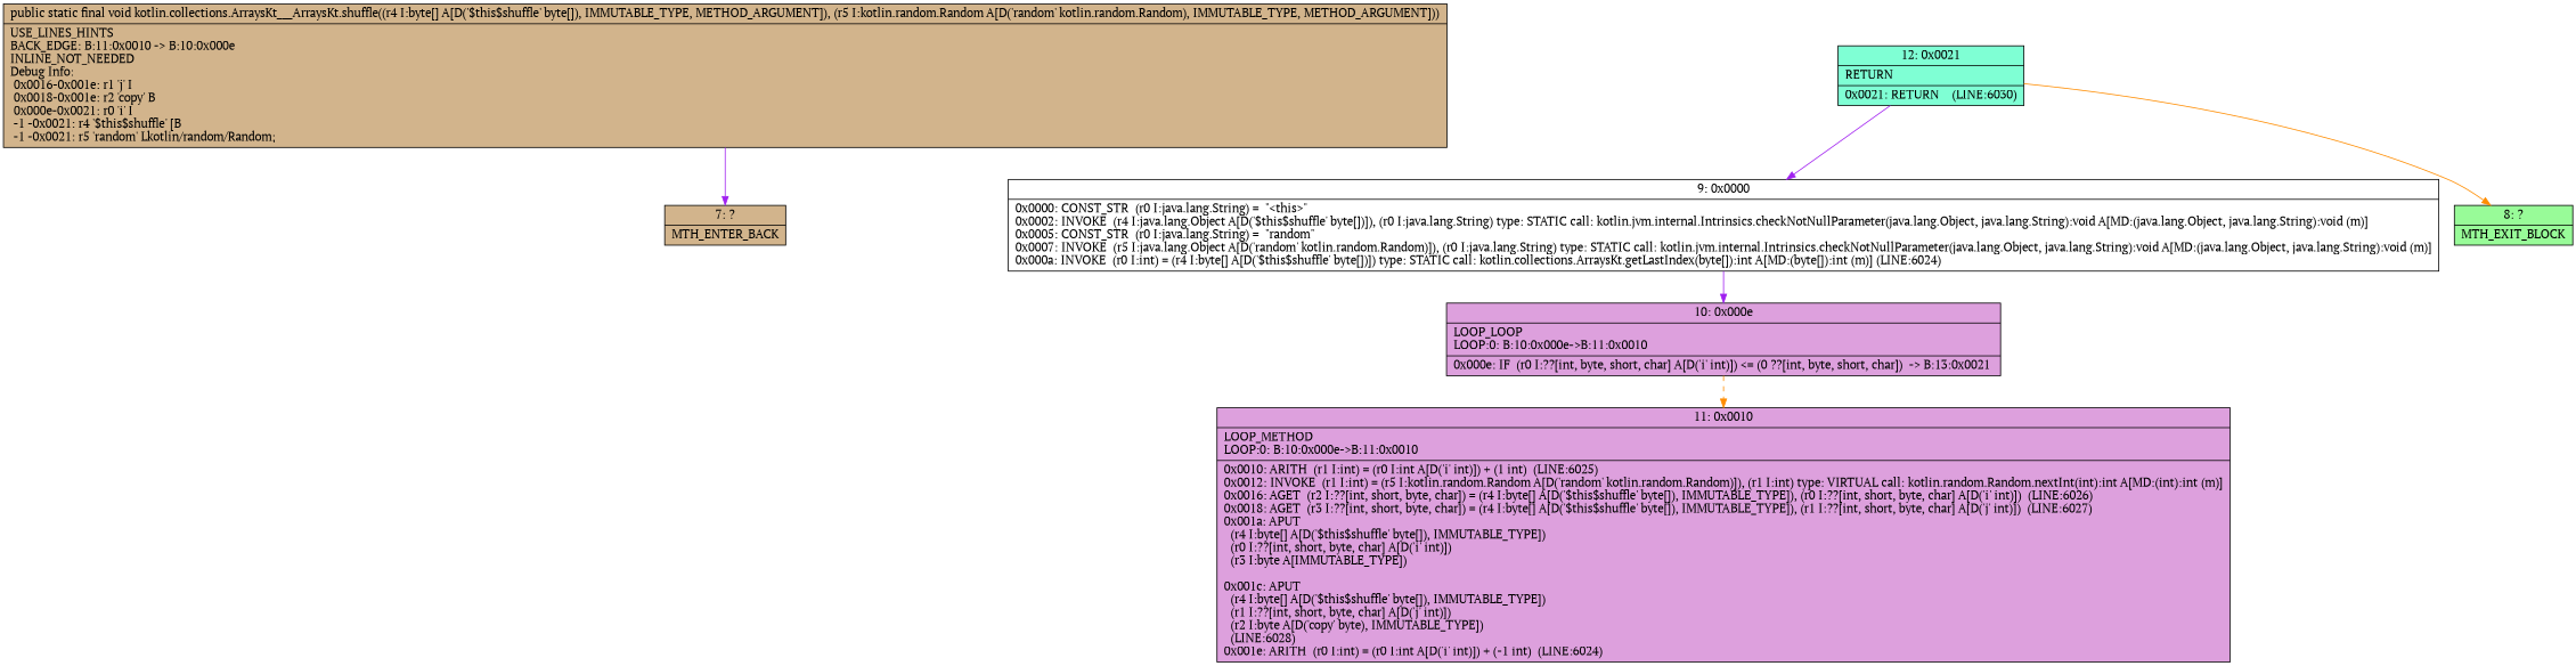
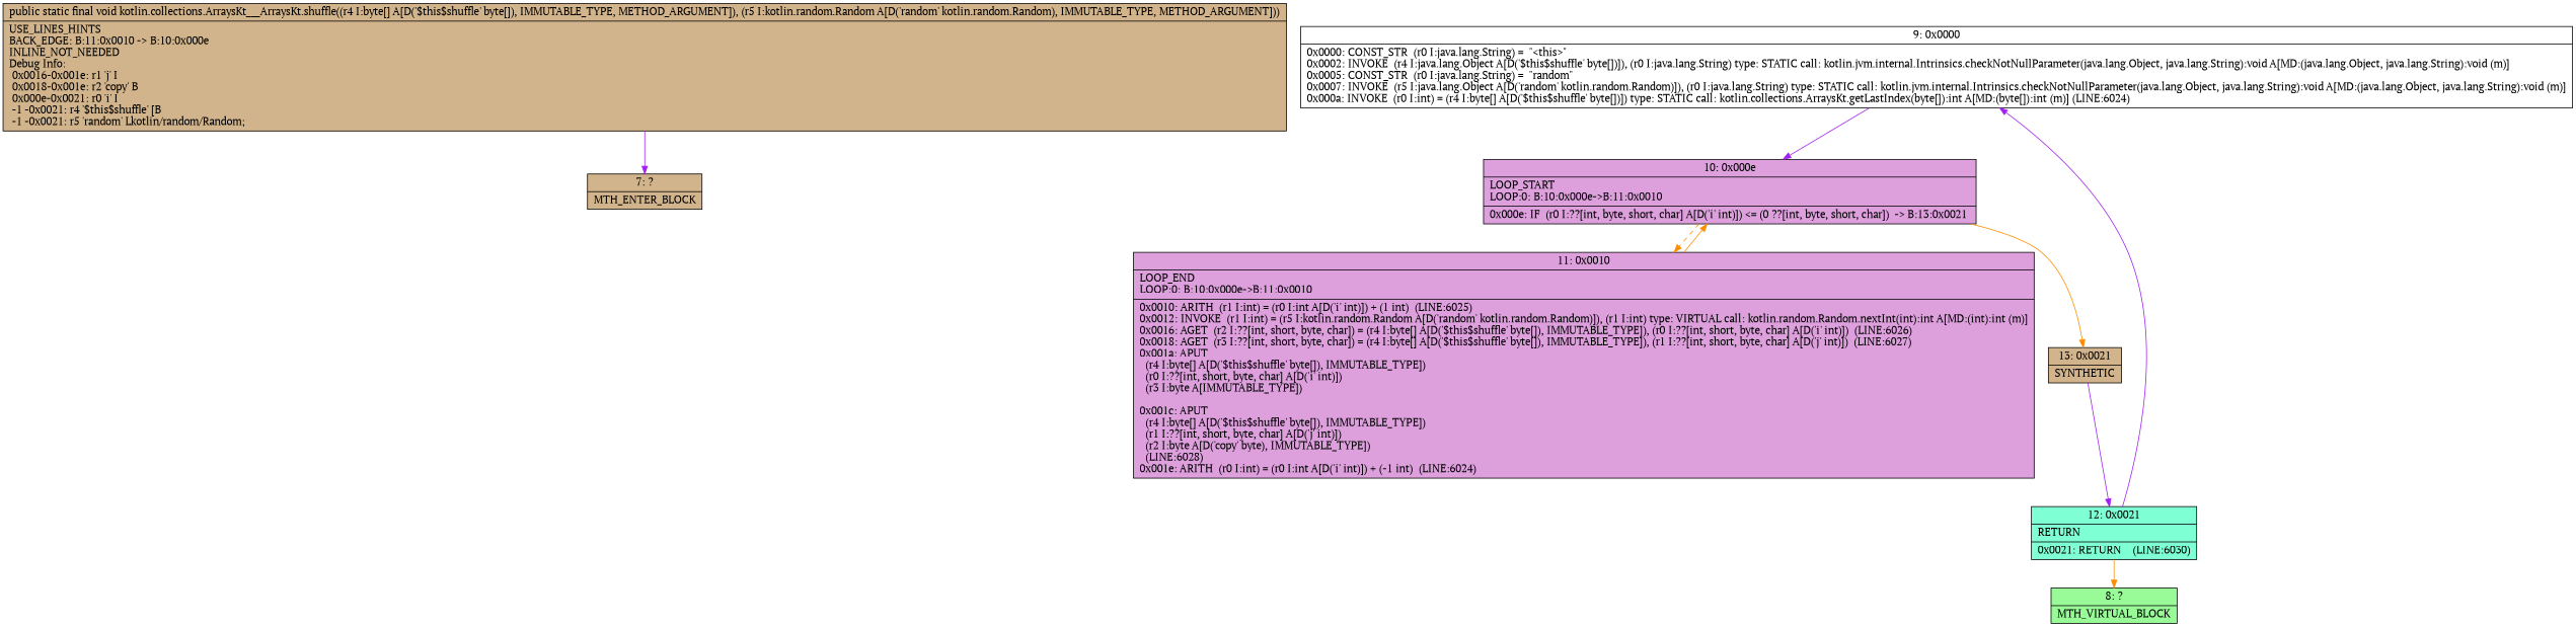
  digraph {
    fontname="PT Serif"
    node [fillcolor=tan fontname="PT Serif" shape=record style=filled]
    edge [color=purple fontname="PT Serif"]
-   n1 [label="{7\:\ ?|MTH_ENTER_BACK\l}"]
+   n1 [label="{7\:\ ?|MTH_ENTER_BLOCK\l}"]
    n2 [fillcolor=white label="{9\:\ 0x0000|0x0000: CONST_STR  (r0 I:java.lang.String) =  \"\<this\>\" \l0x0002: INVOKE  (r4 I:java.lang.Object A[D('$this$shuffle' byte[])]), (r0 I:java.lang.String) type: STATIC call: kotlin.jvm.internal.Intrinsics.checkNotNullParameter(java.lang.Object, java.lang.String):void A[MD:(java.lang.Object, java.lang.String):void (m)]\l0x0005: CONST_STR  (r0 I:java.lang.String) =  \"random\" \l0x0007: INVOKE  (r5 I:java.lang.Object A[D('random' kotlin.random.Random)]), (r0 I:java.lang.String) type: STATIC call: kotlin.jvm.internal.Intrinsics.checkNotNullParameter(java.lang.Object, java.lang.String):void A[MD:(java.lang.Object, java.lang.String):void (m)]\l0x000a: INVOKE  (r0 I:int) = (r4 I:byte[] A[D('$this$shuffle' byte[])]) type: STATIC call: kotlin.collections.ArraysKt.getLastIndex(byte[]):int A[MD:(byte[]):int (m)] (LINE:6024)\l}"]
-   n3 [fillcolor=plum label="{10\:\ 0x000e|LOOP_LOOP\lLOOP:0: B:10:0x000e\-\>B:11:0x0010\l|0x000e: IF  (r0 I:??[int, byte, short, char] A[D('i' int)]) \<= (0 ??[int, byte, short, char])  \-\> B:13:0x0021 \l}"]
-   n4 [fillcolor=plum label="{11\:\ 0x0010|LOOP_METHOD\lLOOP:0: B:10:0x000e\-\>B:11:0x0010\l|0x0010: ARITH  (r1 I:int) = (r0 I:int A[D('i' int)]) + (1 int)  (LINE:6025)\l0x0012: INVOKE  (r1 I:int) = (r5 I:kotlin.random.Random A[D('random' kotlin.random.Random)]), (r1 I:int) type: VIRTUAL call: kotlin.random.Random.nextInt(int):int A[MD:(int):int (m)]\l0x0016: AGET  (r2 I:??[int, short, byte, char]) = (r4 I:byte[] A[D('$this$shuffle' byte[]), IMMUTABLE_TYPE]), (r0 I:??[int, short, byte, char] A[D('i' int)])  (LINE:6026)\l0x0018: AGET  (r3 I:??[int, short, byte, char]) = (r4 I:byte[] A[D('$this$shuffle' byte[]), IMMUTABLE_TYPE]), (r1 I:??[int, short, byte, char] A[D('j' int)])  (LINE:6027)\l0x001a: APUT  \l  (r4 I:byte[] A[D('$this$shuffle' byte[]), IMMUTABLE_TYPE])\l  (r0 I:??[int, short, byte, char] A[D('i' int)])\l  (r3 I:byte A[IMMUTABLE_TYPE])\l \l0x001c: APUT  \l  (r4 I:byte[] A[D('$this$shuffle' byte[]), IMMUTABLE_TYPE])\l  (r1 I:??[int, short, byte, char] A[D('j' int)])\l  (r2 I:byte A[D('copy' byte), IMMUTABLE_TYPE])\l  (LINE:6028)\l0x001e: ARITH  (r0 I:int) = (r0 I:int A[D('i' int)]) + (\-1 int)  (LINE:6024)\l}"]
+   n3 [fillcolor=plum label="{10\:\ 0x000e|LOOP_START\lLOOP:0: B:10:0x000e\-\>B:11:0x0010\l|0x000e: IF  (r0 I:??[int, byte, short, char] A[D('i' int)]) \<= (0 ??[int, byte, short, char])  \-\> B:13:0x0021 \l}"]
+   n4 [fillcolor=plum label="{11\:\ 0x0010|LOOP_END\lLOOP:0: B:10:0x000e\-\>B:11:0x0010\l|0x0010: ARITH  (r1 I:int) = (r0 I:int A[D('i' int)]) + (1 int)  (LINE:6025)\l0x0012: INVOKE  (r1 I:int) = (r5 I:kotlin.random.Random A[D('random' kotlin.random.Random)]), (r1 I:int) type: VIRTUAL call: kotlin.random.Random.nextInt(int):int A[MD:(int):int (m)]\l0x0016: AGET  (r2 I:??[int, short, byte, char]) = (r4 I:byte[] A[D('$this$shuffle' byte[]), IMMUTABLE_TYPE]), (r0 I:??[int, short, byte, char] A[D('i' int)])  (LINE:6026)\l0x0018: AGET  (r3 I:??[int, short, byte, char]) = (r4 I:byte[] A[D('$this$shuffle' byte[]), IMMUTABLE_TYPE]), (r1 I:??[int, short, byte, char] A[D('j' int)])  (LINE:6027)\l0x001a: APUT  \l  (r4 I:byte[] A[D('$this$shuffle' byte[]), IMMUTABLE_TYPE])\l  (r0 I:??[int, short, byte, char] A[D('i' int)])\l  (r3 I:byte A[IMMUTABLE_TYPE])\l \l0x001c: APUT  \l  (r4 I:byte[] A[D('$this$shuffle' byte[]), IMMUTABLE_TYPE])\l  (r1 I:??[int, short, byte, char] A[D('j' int)])\l  (r2 I:byte A[D('copy' byte), IMMUTABLE_TYPE])\l  (LINE:6028)\l0x001e: ARITH  (r0 I:int) = (r0 I:int A[D('i' int)]) + (\-1 int)  (LINE:6024)\l}"]
+   n5 [label="{13\:\ 0x0021|SYNTHETIC\l}"]
    n6 [fillcolor=aquamarine label="{12\:\ 0x0021|RETURN\l|0x0021: RETURN    (LINE:6030)\l}"]
-   n7 [fillcolor=palegreen label="{8\:\ ?|MTH_EXIT_BLOCK\l}"]
+   n7 [fillcolor=palegreen label="{8\:\ ?|MTH_VIRTUAL_BLOCK\l}"]
    n8 [label="{public static final void kotlin.collections.ArraysKt___ArraysKt.shuffle((r4 I:byte[] A[D('$this$shuffle' byte[]), IMMUTABLE_TYPE, METHOD_ARGUMENT]), (r5 I:kotlin.random.Random A[D('random' kotlin.random.Random), IMMUTABLE_TYPE, METHOD_ARGUMENT]))  | USE_LINES_HINTS\lBACK_EDGE: B:11:0x0010 \-\> B:10:0x000e\lINLINE_NOT_NEEDED\lDebug Info:\l  0x0016\-0x001e: r1 'j' I\l  0x0018\-0x001e: r2 'copy' B\l  0x000e\-0x0021: r0 'i' I\l  \-1 \-0x0021: r4 '$this$shuffle' [B\l  \-1 \-0x0021: r5 'random' Lkotlin\/random\/Random;\l}"]
    n2 -> n3
    n3 -> n4 [color=darkorange style=dashed]
+   n3 -> n5 [color=darkorange]
+   n4 -> n3 [color=darkorange]
+   n5 -> n6
    n6 -> n2
    n6 -> n7 [color=darkorange]
    n8 -> n1
  }
